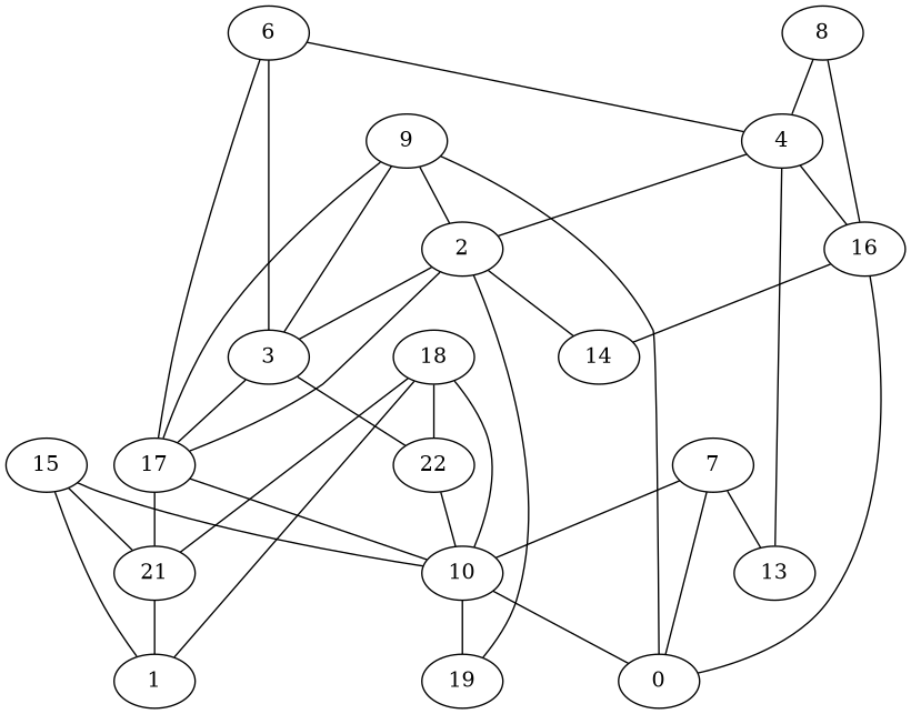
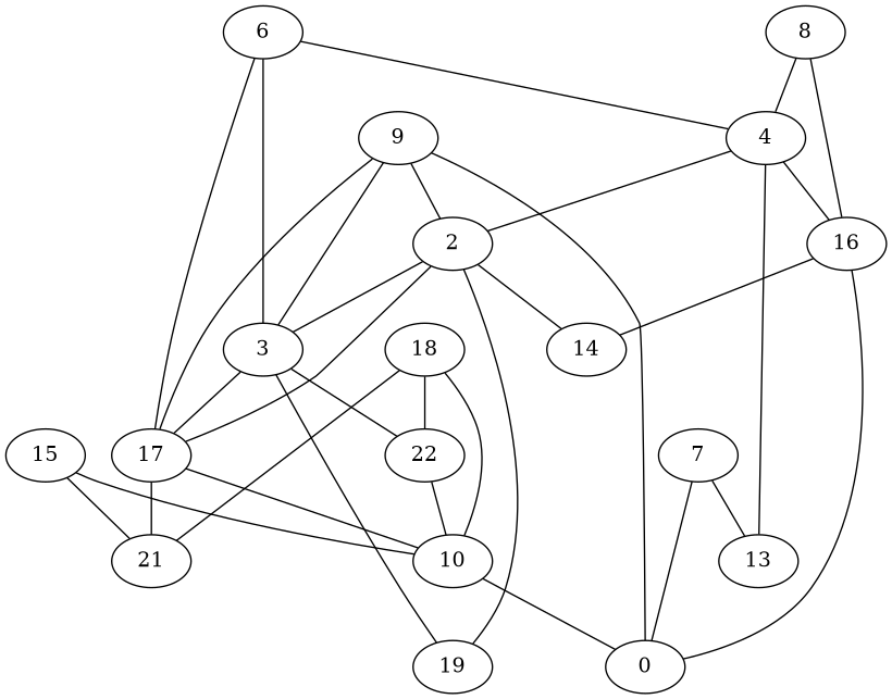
  digraph {
    edge [color=black dir=none]
    2
    17
    18
    19
    14
    10
    n7 [label=21]
    n8 [label=22]
-   1
    0
    4
    13
    16
    3
    8
    6
    15
    9
    7
    subgraph sub_1 {
      2
      17
      18
      19
      14
      10
      n7
      n8
-     1
      0
      4
      13
      16
      3
      8
      6
      15
      9
      7
    }
    2 -> 17
    2 -> 19
    2 -> 14
    2 -> 3
    17 -> 10
    17 -> n7
    18 -> 10
    18 -> n7
    18 -> n8
-   18 -> 1
    10 -> 0
-   n7 -> 1
    n8 -> 10
    4 -> 2
    4 -> 13
    4 -> 16
    16 -> 14
    16 -> 0
    3 -> 17
-   10 -> 19
+   3 -> 19
    3 -> n8
    8 -> 4
    8 -> 16
    6 -> 17
    6 -> 4
    6 -> 3
    15 -> 10
    15 -> n7
-   15 -> 1
    9 -> 2
    9 -> 17
    9 -> 0
    9 -> 3
-   7 -> 10
    7 -> 0
    7 -> 13
  }
